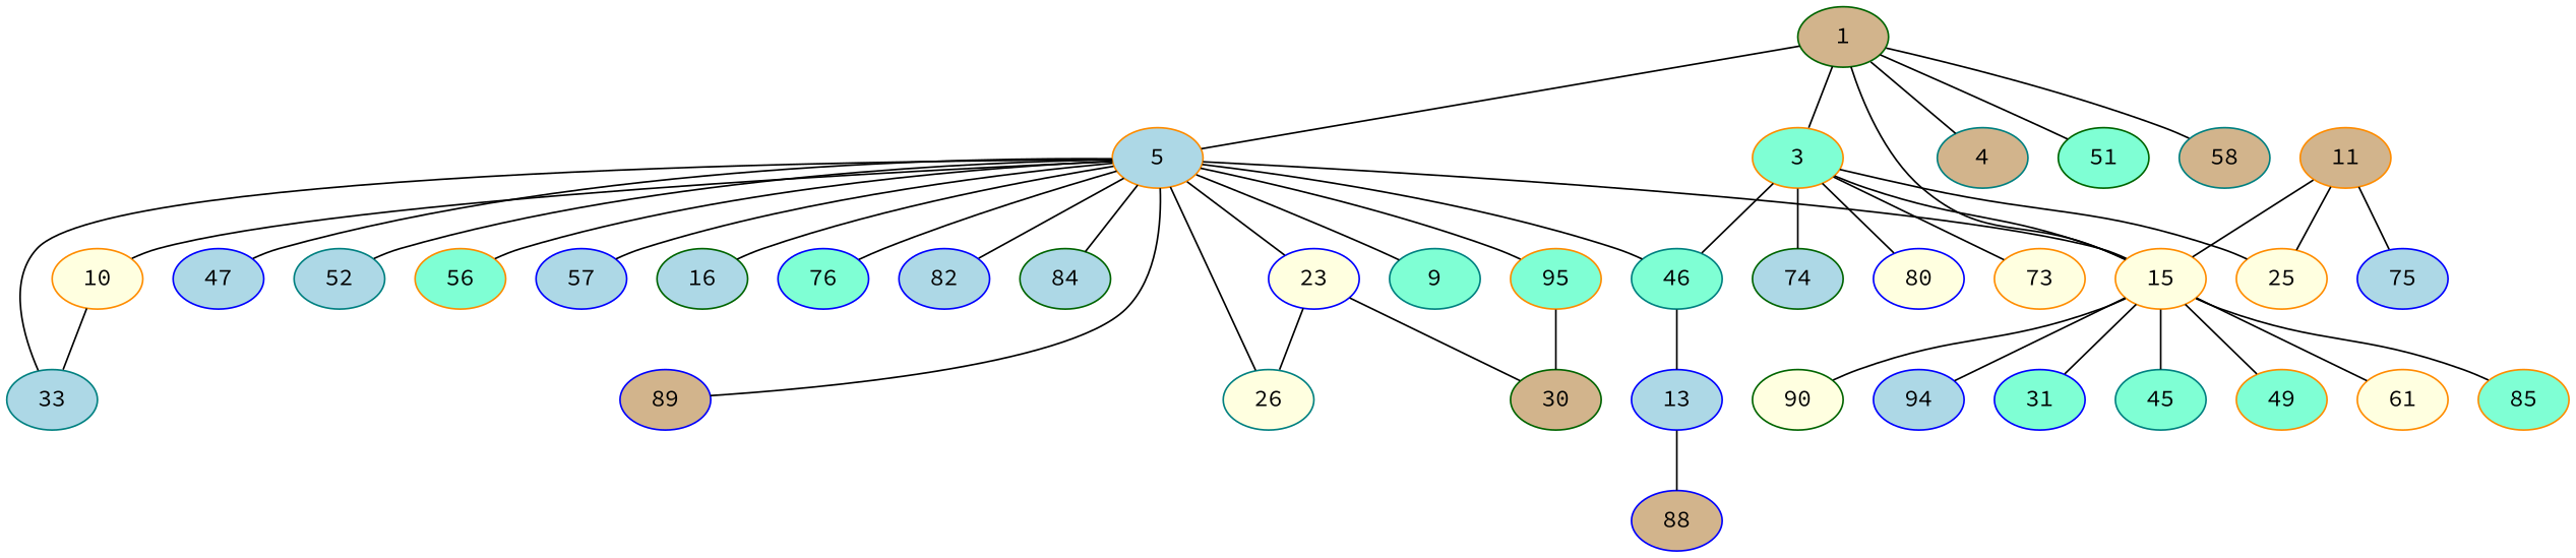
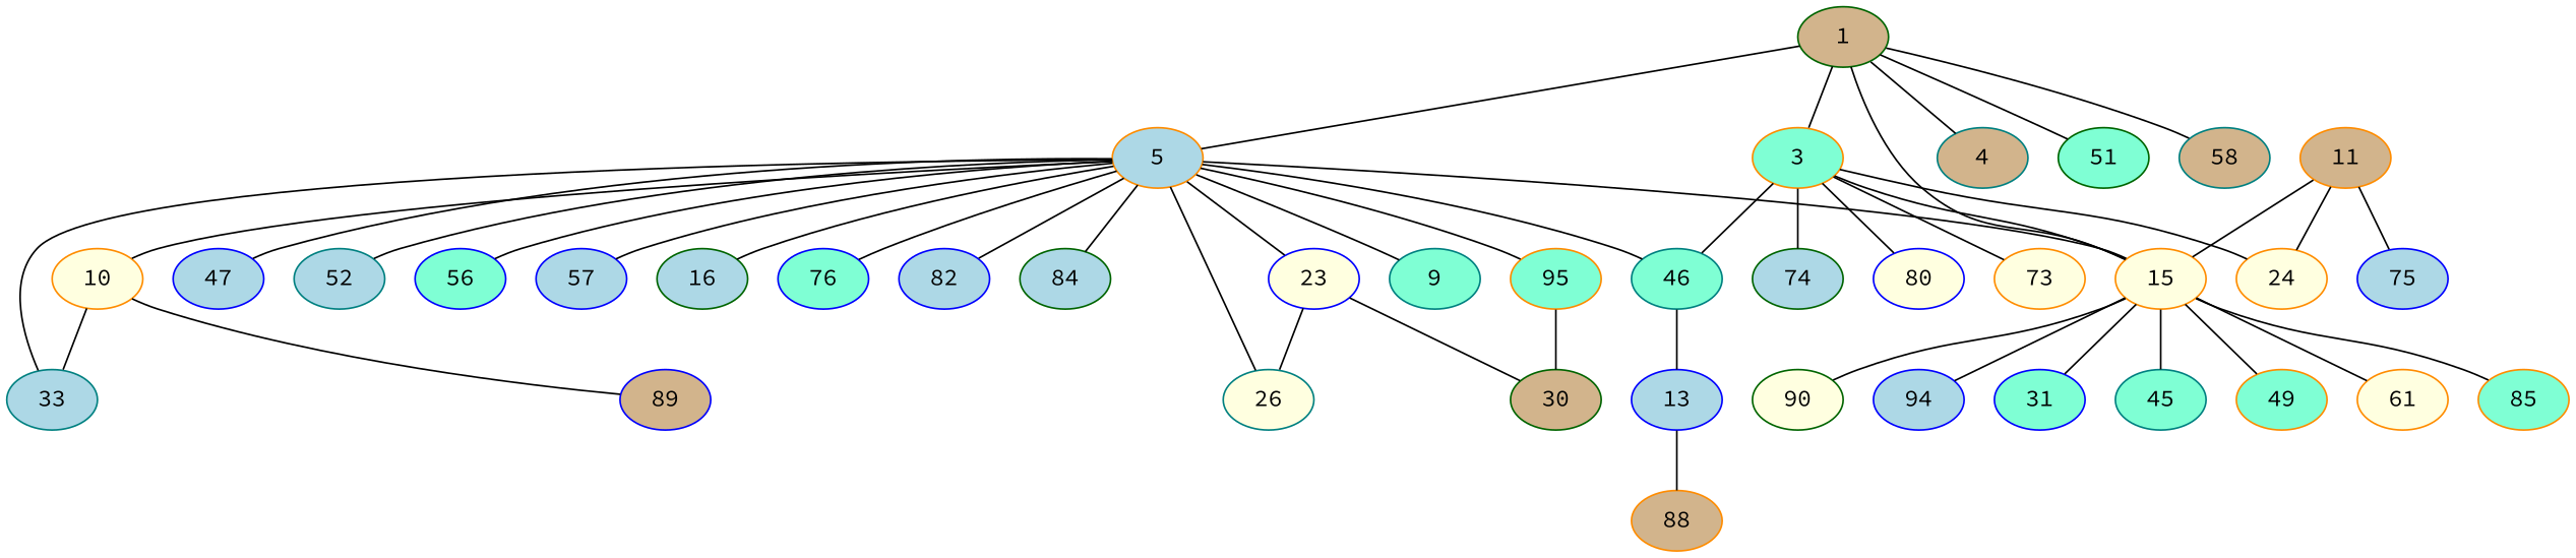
  graph {
    fontname="Source Code Pro"
    node [color=darkorange fillcolor=lightblue fontname="Source Code Pro" style=filled]
    edge [fontname="Source Code Pro"]
    1 [color=darkgreen fillcolor=tan super="+2+16"]
    3 [fillcolor=aquamarine super="+62+48+22+96+63+39+6+64+21+8"]
    4 [color=teal fillcolor=tan super="+20"]
    5 [super="+41+67+97+29+72+7+12+59+24"]
    15 [fillcolor=lightyellow super="+17+18+78"]
    51 [color=darkgreen fillcolor=aquamarine]
    58 [color=teal fillcolor=tan]
    46 [color=teal fillcolor=aquamarine super="+71"]
    73 [fillcolor=lightyellow]
    74 [color=darkgreen]
    80 [color=blue fillcolor=lightyellow]
-   25 [fillcolor=lightyellow]
+   25 [fillcolor=lightyellow label=24]
    23 [color=blue fillcolor=lightyellow super="+92+69+54+43"]
    9 [color=teal fillcolor=aquamarine super="+27+86+68+77"]
    10 [fillcolor=lightyellow]
    26 [color=teal fillcolor=lightyellow]
    47 [color=blue]
    52 [color=teal]
-   56 [fillcolor=aquamarine super="+99"]
+   56 [color=blue fillcolor=aquamarine super="+99"]
    57 [color=blue]
    n21 [color=darkgreen label=16]
    76 [color=blue fillcolor=aquamarine]
    82 [color=blue]
    84 [color=darkgreen]
    89 [color=blue fillcolor=tan]
    n26 [color=teal label=33]
    95 [fillcolor=aquamarine]
    13 [color=blue]
-   88 [color=blue fillcolor=tan]
+   88 [fillcolor=tan]
    31 [color=blue fillcolor=aquamarine]
    45 [color=teal fillcolor=aquamarine super="+70+91+60"]
    49 [fillcolor=aquamarine]
    61 [fillcolor=lightyellow]
    85 [fillcolor=aquamarine]
    90 [color=darkgreen fillcolor=lightyellow]
    94 [color=blue]
    11 [fillcolor=tan super="+19+36"]
    75 [color=blue]
    30 [color=darkgreen fillcolor=tan super="+32"]
    1 -- 3
    1 -- 4
    1 -- 5 [weight=3]
    1 -- 15
    1 -- 51
    1 -- 58
    3 -- 15
    3 -- 46 [weight=2]
    3 -- 73 [weight=2]
    3 -- 74
    3 -- 80
    3 -- 25
    5 -- 15 [weight=2]
    5 -- 46
    5 -- 23
    5 -- 9
    5 -- 10
    5 -- 26
    5 -- 47
    5 -- 52
    5 -- 56
    5 -- 57
    5 -- n21
    5 -- 76
    5 -- 82
    5 -- 84
-   5 -- 89
+   10 -- 89
    5 -- n26
    5 -- 95
    15 -- 31
    15 -- 45
    15 -- 49
    15 -- 61
    15 -- 85
    15 -- 90
    15 -- 94
    46 -- 13
    23 -- 26
    23 -- 30
    10 -- n26
    95 -- 30 [weight=2]
    13 -- 88
    11 -- 15
    11 -- 25
    11 -- 75
  }
